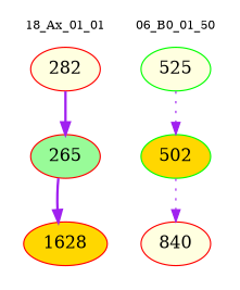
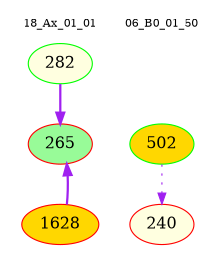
  digraph {
    node [color=green fillcolor=lightyellow style=filled]
    edge [color=purple style=bold]
-   n1 [color=red label=282]
+   n1 [label=282]
    n2 [color=red fillcolor=palegreen label=265]
    n3 [color=red fillcolor=gold label=1628]
-   n4 [label=525]
    n5 [fillcolor=gold label=502]
-   n6 [color=red label=840]
+   n6 [color=red label=240]
    subgraph cluster_1 {
      color=white
      fontsize=10
      label="18_Ax_01_01"
      n1
      n2
      n3
    }
    subgraph cluster_2 {
      color=white
      fontsize=10
      label="06_B0_01_50"
-     n4
      n5
      n6
    }
    n1 -> n2
-   n2 -> n3
-   n4 -> n5 [style=dotted]
+   n3 -> n2
    n5 -> n6 [style=dotted]
  }
